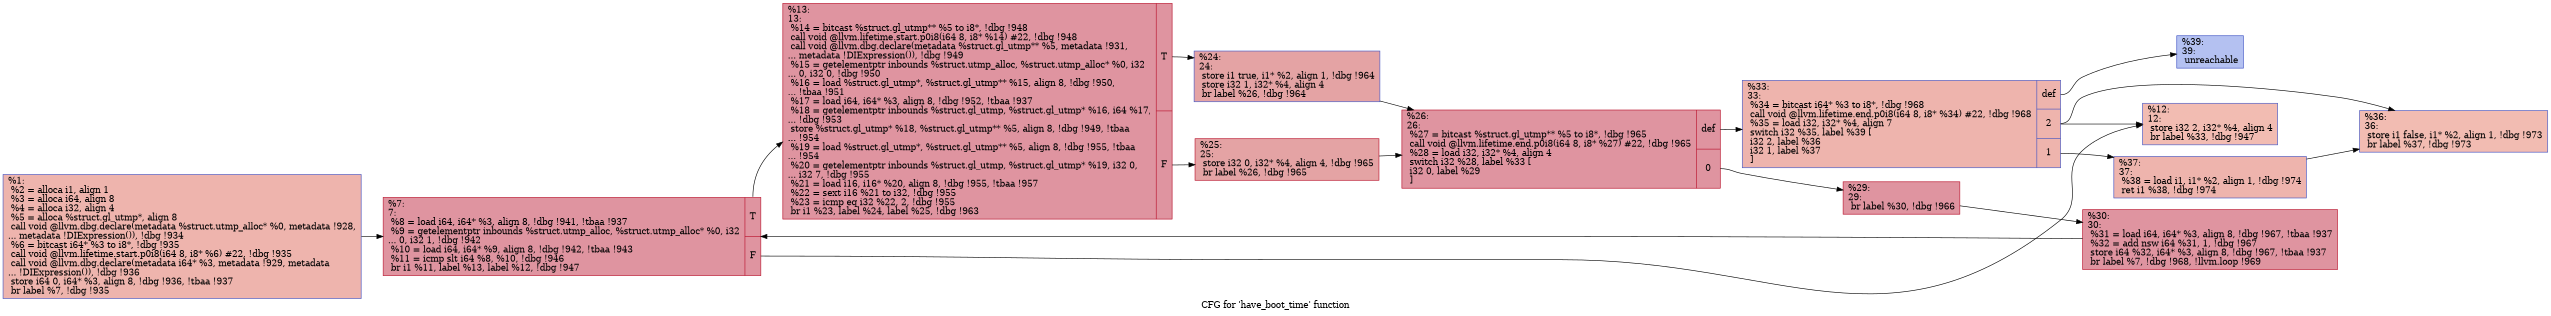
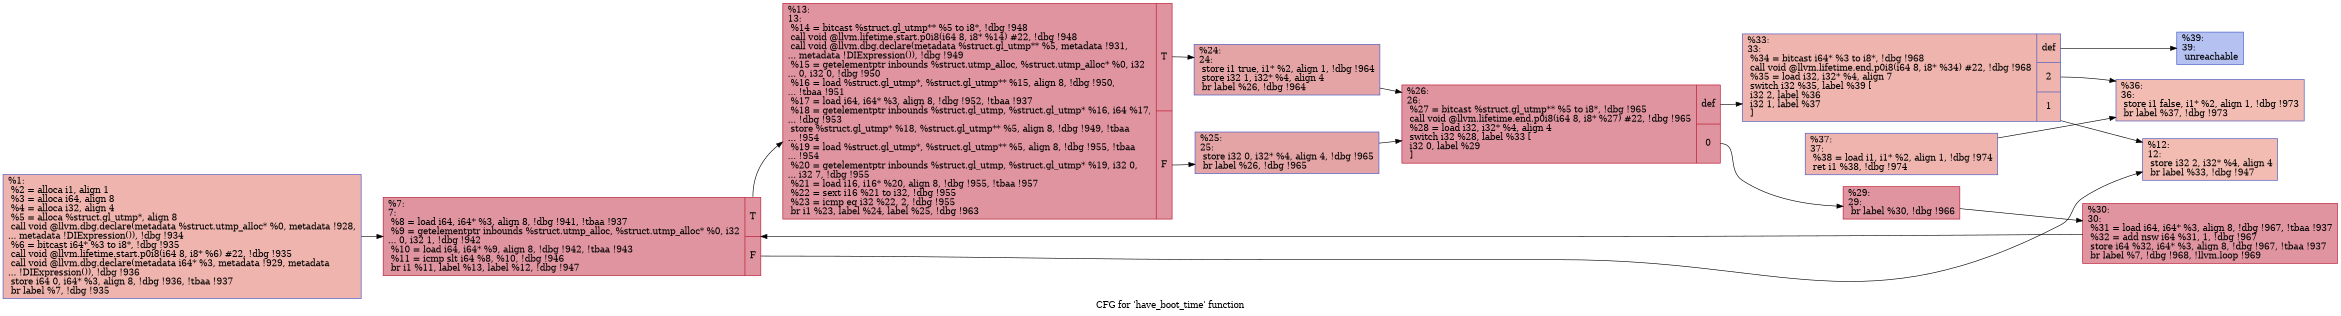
  digraph {
    label="CFG for 'have_boot_time' function"
    rankdir=LR
    node [color="#3d50c3ff" fillcolor="#b70d2870" shape=record style=filled]
    n1 [fillcolor="#d8564670" label="{%1:\l  %2 = alloca i1, align 1\l  %3 = alloca i64, align 8\l  %4 = alloca i32, align 4\l  %5 = alloca %struct.gl_utmp*, align 8\l  call void @llvm.dbg.declare(metadata %struct.utmp_alloc* %0, metadata !928,\l... metadata !DIExpression()), !dbg !934\l  %6 = bitcast i64* %3 to i8*, !dbg !935\l  call void @llvm.lifetime.start.p0i8(i64 8, i8* %6) #22, !dbg !935\l  call void @llvm.dbg.declare(metadata i64* %3, metadata !929, metadata\l... !DIExpression()), !dbg !936\l  store i64 0, i64* %3, align 8, !dbg !936, !tbaa !937\l  br label %7, !dbg !935\l}"]
    n2 [color="#b70d28ff" label="{%7:\l7:                                                \l  %8 = load i64, i64* %3, align 8, !dbg !941, !tbaa !937\l  %9 = getelementptr inbounds %struct.utmp_alloc, %struct.utmp_alloc* %0, i32\l... 0, i32 1, !dbg !942\l  %10 = load i64, i64* %9, align 8, !dbg !942, !tbaa !943\l  %11 = icmp slt i64 %8, %10, !dbg !946\l  br i1 %11, label %13, label %12, !dbg !947\l|{<s0>T|<s1>F}}"]
    n3 [color="#b70d28ff" label="{%13:\l13:                                               \l  %14 = bitcast %struct.gl_utmp** %5 to i8*, !dbg !948\l  call void @llvm.lifetime.start.p0i8(i64 8, i8* %14) #22, !dbg !948\l  call void @llvm.dbg.declare(metadata %struct.gl_utmp** %5, metadata !931,\l... metadata !DIExpression()), !dbg !949\l  %15 = getelementptr inbounds %struct.utmp_alloc, %struct.utmp_alloc* %0, i32\l... 0, i32 0, !dbg !950\l  %16 = load %struct.gl_utmp*, %struct.gl_utmp** %15, align 8, !dbg !950,\l... !tbaa !951\l  %17 = load i64, i64* %3, align 8, !dbg !952, !tbaa !937\l  %18 = getelementptr inbounds %struct.gl_utmp, %struct.gl_utmp* %16, i64 %17,\l... !dbg !953\l  store %struct.gl_utmp* %18, %struct.gl_utmp** %5, align 8, !dbg !949, !tbaa\l... !954\l  %19 = load %struct.gl_utmp*, %struct.gl_utmp** %5, align 8, !dbg !955, !tbaa\l... !954\l  %20 = getelementptr inbounds %struct.gl_utmp, %struct.gl_utmp* %19, i32 0,\l... i32 7, !dbg !955\l  %21 = load i16, i16* %20, align 8, !dbg !955, !tbaa !957\l  %22 = sext i16 %21 to i32, !dbg !955\l  %23 = icmp eq i32 %22, 2, !dbg !955\l  br i1 %23, label %24, label %25, !dbg !963\l|{<s0>T|<s1>F}}"]
    n4 [fillcolor="#e1675170" label="{%12:\l12:                                               \l  store i32 2, i32* %4, align 4\l  br label %33, !dbg !947\l}"]
    n5 [fillcolor="#c32e3170" label="{%24:\l24:                                               \l  store i1 true, i1* %2, align 1, !dbg !964\l  store i32 1, i32* %4, align 4\l  br label %26, !dbg !964\l}"]
-   n6 [color="#b70d28ff" fillcolor="#c32e3170" label="{%25:\l25:                                               \l  store i32 0, i32* %4, align 4, !dbg !965\l  br label %26, !dbg !965\l}"]
+   n6 [fillcolor="#c32e3170" label="{%25:\l25:                                               \l  store i32 0, i32* %4, align 4, !dbg !965\l  br label %26, !dbg !965\l}"]
    n7 [color="#b70d28ff" label="{%26:\l26:                                               \l  %27 = bitcast %struct.gl_utmp** %5 to i8*, !dbg !965\l  call void @llvm.lifetime.end.p0i8(i64 8, i8* %27) #22, !dbg !965\l  %28 = load i32, i32* %4, align 4\l  switch i32 %28, label %33 [\l    i32 0, label %29\l  ]\l|{<s0>def|<s1>0}}"]
    n8 [fillcolor="#d8564670" label="{%33:\l33:                                               \l  %34 = bitcast i64* %3 to i8*, !dbg !968\l  call void @llvm.lifetime.end.p0i8(i64 8, i8* %34) #22, !dbg !968\l  %35 = load i32, i32* %4, align 7\l  switch i32 %35, label %39 [\l    i32 2, label %36\l    i32 1, label %37\l  ]\l|{<s0>def|<s1>2|<s2>1}}"]
    n9 [fillcolor="#5572df70" label="{%39:\l39:                                               \l  unreachable\l}"]
    n10 [fillcolor="#e1675170" label="{%36:\l36:                                               \l  store i1 false, i1* %2, align 1, !dbg !973\l  br label %37, !dbg !973\l}"]
    n11 [fillcolor="#d8564670" label="{%37:\l37:                                               \l  %38 = load i1, i1* %2, align 1, !dbg !974\l  ret i1 %38, !dbg !974\l}"]
    n12 [color="#b70d28ff" label="{%29:\l29:                                               \l  br label %30, !dbg !966\l}"]
    n13 [color="#b70d28ff" label="{%30:\l30:                                               \l  %31 = load i64, i64* %3, align 8, !dbg !967, !tbaa !937\l  %32 = add nsw i64 %31, 1, !dbg !967\l  store i64 %32, i64* %3, align 8, !dbg !967, !tbaa !937\l  br label %7, !dbg !968, !llvm.loop !969\l}"]
    n1 -> n2
    n2 -> n3 [tailport=s0]
    n2 -> n4 [tailport=s1]
    n3 -> n5 [tailport=s0]
    n3 -> n6 [tailport=s1]
    n5 -> n7
    n6 -> n7
    n7 -> n8 [tailport=s0]
    n7 -> n12 [tailport=s1]
    n8 -> n4
    n8 -> n9 [tailport=s0]
    n8 -> n10 [tailport=s1]
-   n8 -> n11 [tailport=s2]
    n11 -> n10
    n12 -> n13
    n13 -> n2
  }
